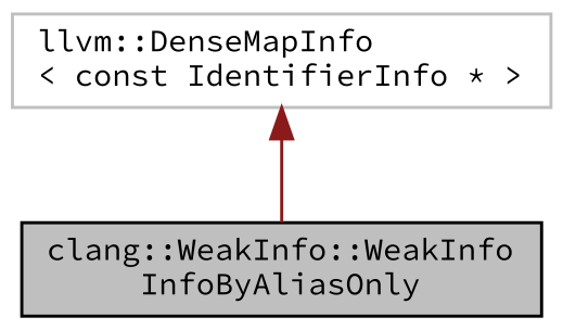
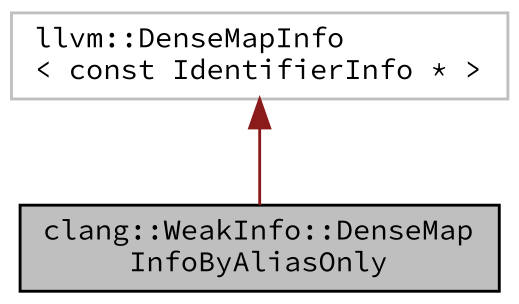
  digraph {
    fontname="Source Code Pro"
    node [fontname="Source Code Pro" fontsize=10 shape=record]
-   n1 [color=black fillcolor=grey75 fontcolor=black height=0.2 label="clang::WeakInfo::WeakInfo\lInfoByAliasOnly" style=filled width=0.4]
+   n1 [color=black fillcolor=grey75 fontcolor=black height=0.2 label="clang::WeakInfo::DenseMap\lInfoByAliasOnly" style=filled width=0.4]
    n2 [color=grey75 height=0.2 label="llvm::DenseMapInfo\l\< const IdentifierInfo * \>" width=0.4]
    n2 -> n1 [color=firebrick4 dir=back fontname="Source Code Pro" fontsize=10 labelfontname=Helvetica labelfontsize=10 style=solid]
  }
